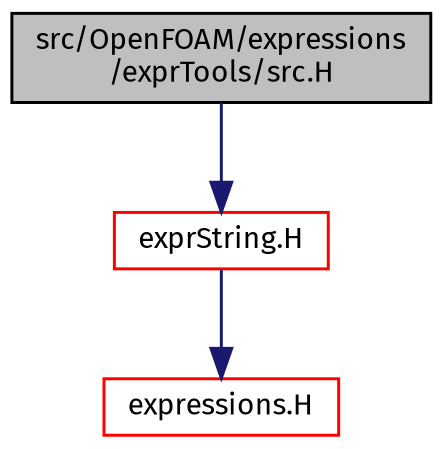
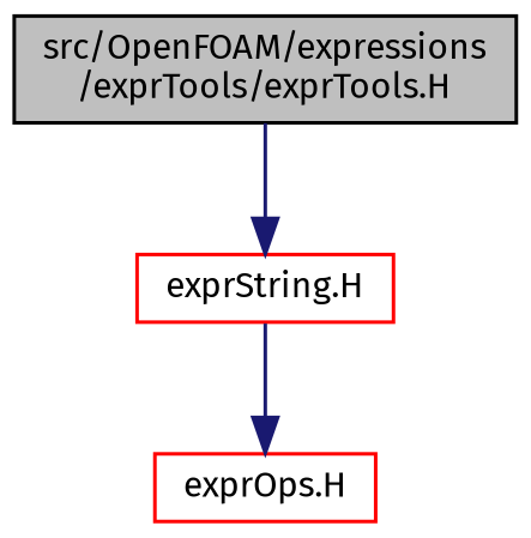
  digraph {
    fontname="Fira Sans"
    node [color=red fontname="Fira Sans" fontsize=10 shape=record]
    edge [color=midnightblue fontname="Fira Sans" fontsize=10 labelfontname=Helvetica labelfontsize=10 style=solid]
-   n1 [color=black fillcolor=grey75 fontcolor=black height=0.2 label="src/OpenFOAM/expressions\l/exprTools/src.H" style=filled width=0.4]
+   n1 [color=black fillcolor=grey75 fontcolor=black height=0.2 label="src/OpenFOAM/expressions\l/exprTools/exprTools.H" style=filled width=0.4]
    n2 [height=0.2 label="exprString.H" width=0.4]
-   n3 [height=0.2 label="expressions.H" width=0.4]
+   n3 [height=0.2 label="exprOps.H" width=0.4]
    n1 -> n2
    n2 -> n3
  }
